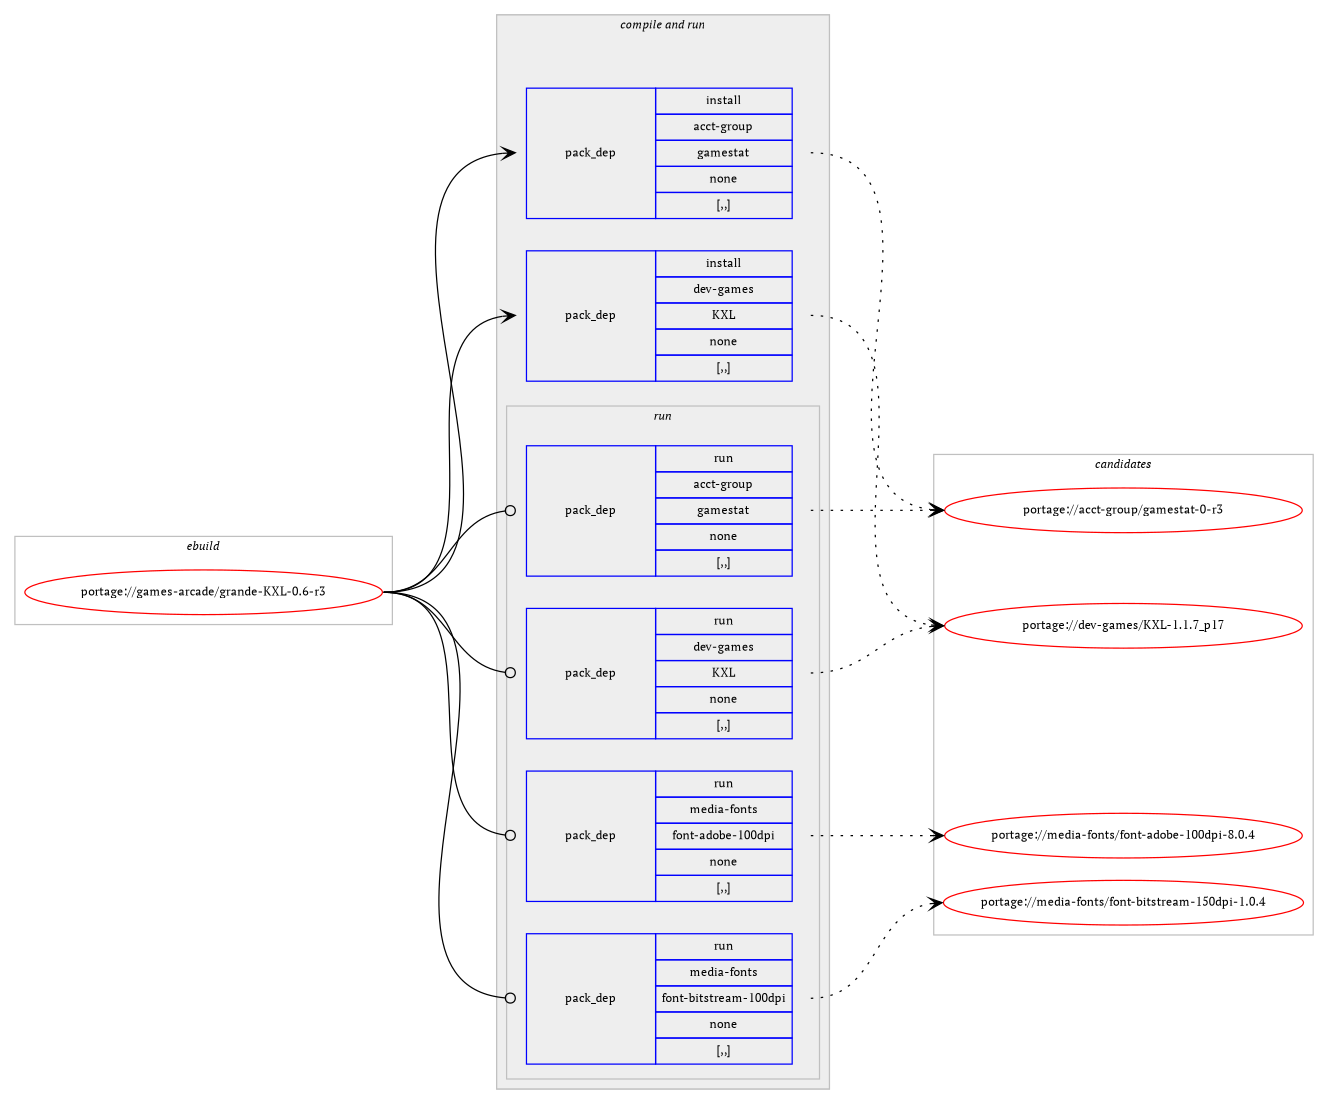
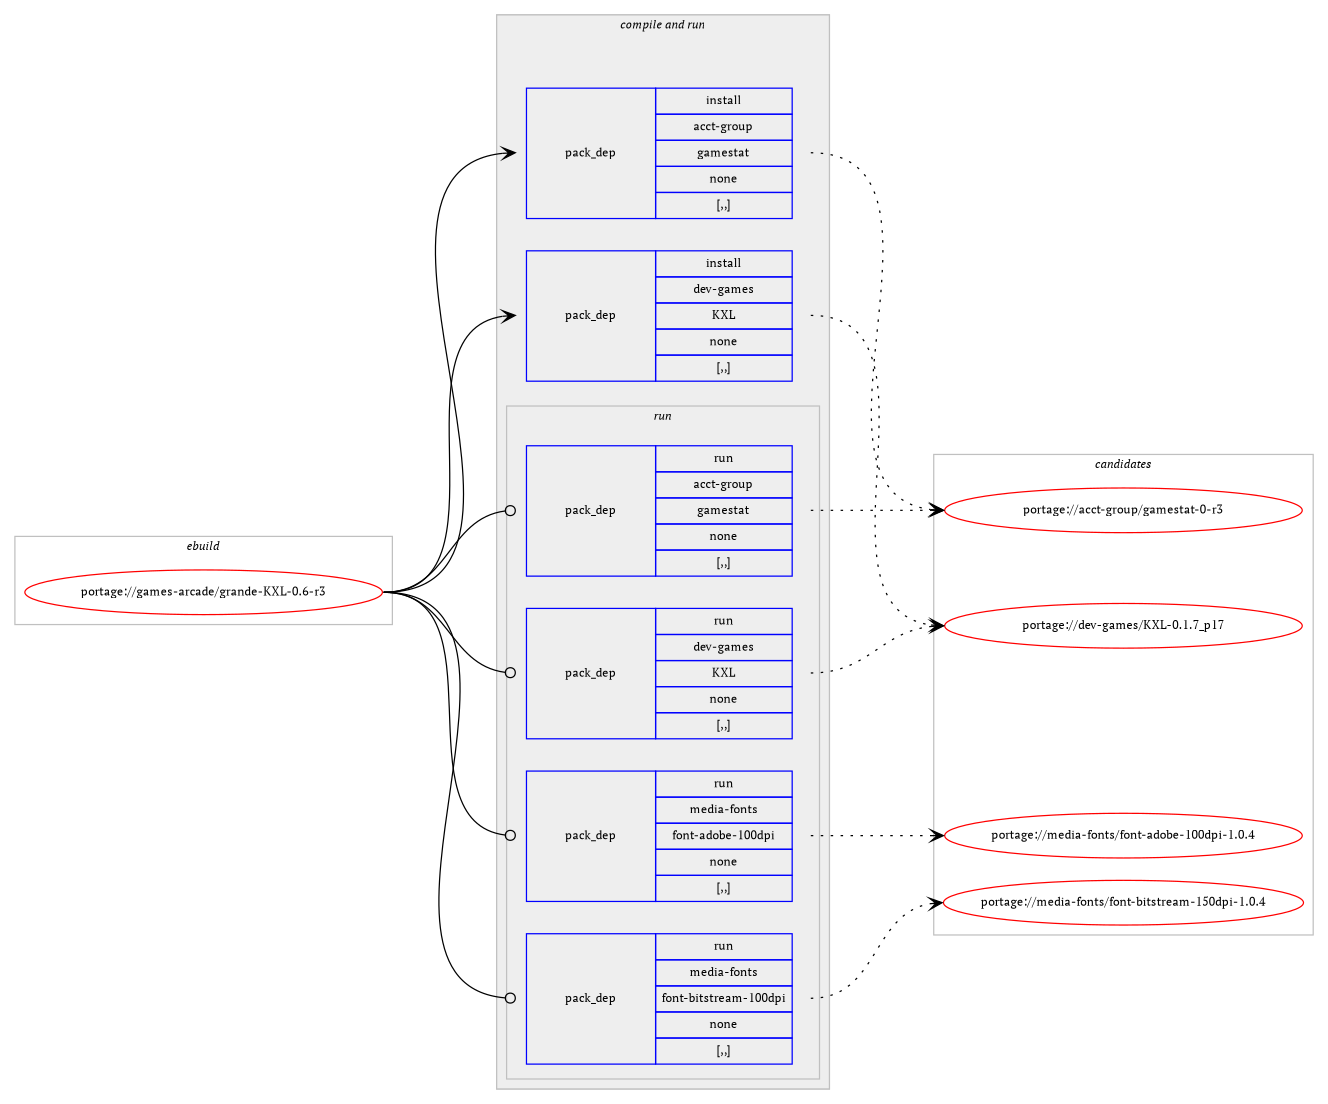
  digraph {
    compound=true
    concentrate=true
    fontname="PT Serif"
    fontsize=10
    newrank=true
    rankdir=LR
    ranksep=1.5
    node [color=blue fontname="PT Serif" fontsize=10 shape=none]
    edge [arrowhead=vee fontname="PT Serif" headport=w style=solid tailport=e weight=20]
    n1 [color=red label="portage://games-arcade/grande-KXL-0.6-r3" width=4 shape=""]
    n2 [label=<<TABLE BORDER="0" CELLBORDER="1" CELLSPACING="0" CELLPADDING="4" WIDTH="220"><TR><TD ROWSPAN="6" CELLPADDING="30">pack_dep</TD></TR><TR><TD WIDTH="110">install</TD></TR><TR><TD>acct-group</TD></TR><TR><TD>gamestat</TD></TR><TR><TD>none</TD></TR><TR><TD>[,,]</TD></TR></TABLE>>]
    n3 [label=<<TABLE BORDER="0" CELLBORDER="1" CELLSPACING="0" CELLPADDING="4" WIDTH="220"><TR><TD ROWSPAN="6" CELLPADDING="30">pack_dep</TD></TR><TR><TD WIDTH="110">install</TD></TR><TR><TD>dev-games</TD></TR><TR><TD>KXL</TD></TR><TR><TD>none</TD></TR><TR><TD>[,,]</TD></TR></TABLE>>]
    n4 [label=<<TABLE BORDER="0" CELLBORDER="1" CELLSPACING="0" CELLPADDING="4" WIDTH="220"><TR><TD ROWSPAN="6" CELLPADDING="30">pack_dep</TD></TR><TR><TD WIDTH="110">run</TD></TR><TR><TD>acct-group</TD></TR><TR><TD>gamestat</TD></TR><TR><TD>none</TD></TR><TR><TD>[,,]</TD></TR></TABLE>>]
    n5 [label=<<TABLE BORDER="0" CELLBORDER="1" CELLSPACING="0" CELLPADDING="4" WIDTH="220"><TR><TD ROWSPAN="6" CELLPADDING="30">pack_dep</TD></TR><TR><TD WIDTH="110">run</TD></TR><TR><TD>dev-games</TD></TR><TR><TD>KXL</TD></TR><TR><TD>none</TD></TR><TR><TD>[,,]</TD></TR></TABLE>>]
    n6 [label=<<TABLE BORDER="0" CELLBORDER="1" CELLSPACING="0" CELLPADDING="4" WIDTH="220"><TR><TD ROWSPAN="6" CELLPADDING="30">pack_dep</TD></TR><TR><TD WIDTH="110">run</TD></TR><TR><TD>media-fonts</TD></TR><TR><TD>font-adobe-100dpi</TD></TR><TR><TD>none</TD></TR><TR><TD>[,,]</TD></TR></TABLE>>]
    n7 [label=<<TABLE BORDER="0" CELLBORDER="1" CELLSPACING="0" CELLPADDING="4" WIDTH="220"><TR><TD ROWSPAN="6" CELLPADDING="30">pack_dep</TD></TR><TR><TD WIDTH="110">run</TD></TR><TR><TD>media-fonts</TD></TR><TR><TD>font-bitstream-100dpi</TD></TR><TR><TD>none</TD></TR><TR><TD>[,,]</TD></TR></TABLE>>]
    n8 [color=red label="portage://acct-group/gamestat-0-r3" width=4 shape=""]
-   n9 [color=red label="portage://dev-games/KXL-1.1.7_p17" width=4 shape=""]
-   n10 [color=red label="portage://media-fonts/font-adobe-100dpi-8.0.4" width=4 shape=""]
+   n9 [color=red label="portage://dev-games/KXL-0.1.7_p17" width=4 shape=""]
+   n10 [color=red label="portage://media-fonts/font-adobe-100dpi-1.0.4" width=4 shape=""]
    n11 [color=red label="portage://media-fonts/font-bitstream-150dpi-1.0.4" width=4 shape=""]
    subgraph cluster_1 {
      color=gray
      label=<<i>ebuild</i>>
      n1
    }
    subgraph cluster_2 {
      color=gray
      label=<<i>dependencies</i>>
      subgraph cluster_3 {
        color=gray
        fillcolor="#eeeeee"
        label=<<i>compile</i>>
        style=filled
        subgraph sub_4 {
          color=gray
          fillcolor="#eeeeee"
          label=<<i>compile</i>>
          style=filled
          n2
        }
        subgraph sub_5 {
          color=gray
          fillcolor="#eeeeee"
          label=<<i>compile</i>>
          style=filled
          n3
        }
      }
      subgraph cluster_6 {
        color=gray
        fillcolor="#eeeeee"
        label=<<i>compile and run</i>>
        style=filled
      }
      subgraph cluster_7 {
        color=gray
        fillcolor="#eeeeee"
        label=<<i>run</i>>
        style=filled
        subgraph sub_8 {
          color=gray
          fillcolor="#eeeeee"
          label=<<i>run</i>>
          style=filled
          n4
        }
        subgraph sub_9 {
          color=gray
          fillcolor="#eeeeee"
          label=<<i>run</i>>
          style=filled
          n5
        }
        subgraph sub_10 {
          color=gray
          fillcolor="#eeeeee"
          label=<<i>run</i>>
          style=filled
          n6
        }
        subgraph sub_11 {
          color=gray
          fillcolor="#eeeeee"
          label=<<i>run</i>>
          style=filled
          n7
        }
      }
    }
    subgraph cluster_12 {
      color=gray
      label=<<i>candidates</i>>
      rank=same
      subgraph sub_13 {
        color=black
        label=<<i>candidates</i>>
        nodesep=1
        rank=same
        n8
      }
      subgraph sub_14 {
        color=black
        label=<<i>candidates</i>>
        nodesep=1
        rank=same
        n9
      }
      subgraph sub_15 {
        color=black
        label=<<i>candidates</i>>
        nodesep=1
        rank=same
        n8
      }
      subgraph sub_16 {
        color=black
        label=<<i>candidates</i>>
        nodesep=1
        rank=same
        n9
      }
      subgraph sub_17 {
        color=black
        label=<<i>candidates</i>>
        nodesep=1
        rank=same
        n10
      }
      subgraph sub_18 {
        color=black
        label=<<i>candidates</i>>
        nodesep=1
        rank=same
        n11
      }
    }
    n1 -> n2
    n1 -> n3
    n1 -> n4 [arrowhead=odot]
    n1 -> n5 [arrowhead=odot]
    n1 -> n6 [arrowhead=odot]
    n1 -> n7 [arrowhead=odot]
    n2 -> n8 [style=dotted weight=100]
    n3 -> n9 [style=dotted weight=100]
    n4 -> n8 [style=dotted weight=100]
    n5 -> n9 [style=dotted weight=100]
    n6 -> n10 [style=dotted weight=100]
    n7 -> n11 [style=dotted weight=100]
  }
